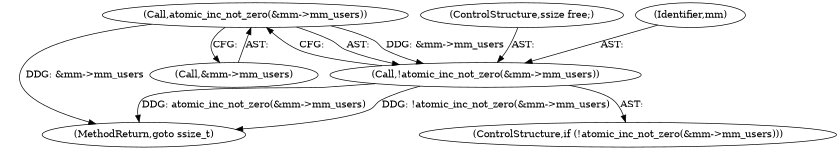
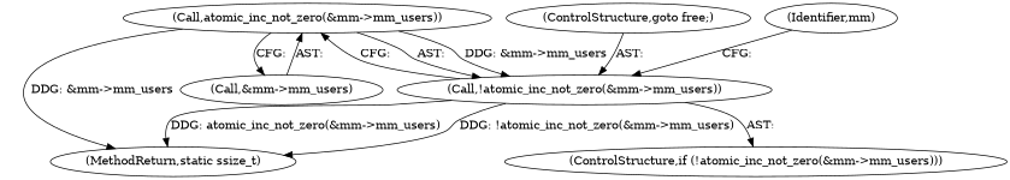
  digraph {
    n1 [label="(Call,atomic_inc_not_zero(&mm->mm_users))"]
    n2 [label="(Call,!atomic_inc_not_zero(&mm->mm_users))"]
-   n3 [label="(MethodReturn,goto ssize_t)"]
+   n3 [label="(MethodReturn,static ssize_t)"]
    n4 [label="(Call,&mm->mm_users)"]
    n5 [label="(ControlStructure,if (!atomic_inc_not_zero(&mm->mm_users)))"]
-   n6 [label="(ControlStructure,ssize free;)"]
+   n6 [label="(ControlStructure,goto free;)"]
    n7 [label="(Identifier,mm)"]
    n1 -> n2 [label="AST: "]
    n1 -> n2 [label="DDG: &mm->mm_users"]
    n1 -> n3 [label="DDG: &mm->mm_users"]
    n1 -> n4 [label="CFG: "]
    n2 -> n1 [label="CFG: "]
    n2 -> n3 [label="DDG: !atomic_inc_not_zero(&mm->mm_users)"]
    n2 -> n3 [label="DDG: atomic_inc_not_zero(&mm->mm_users)"]
    n2 -> n5 [label="AST: "]
    n4 -> n1 [label="AST: "]
    n6 -> n2 [label="AST: "]
-   n7 -> n2 [label="AST: "]
+   n7 -> n2 [label="CFG: "]
  }
